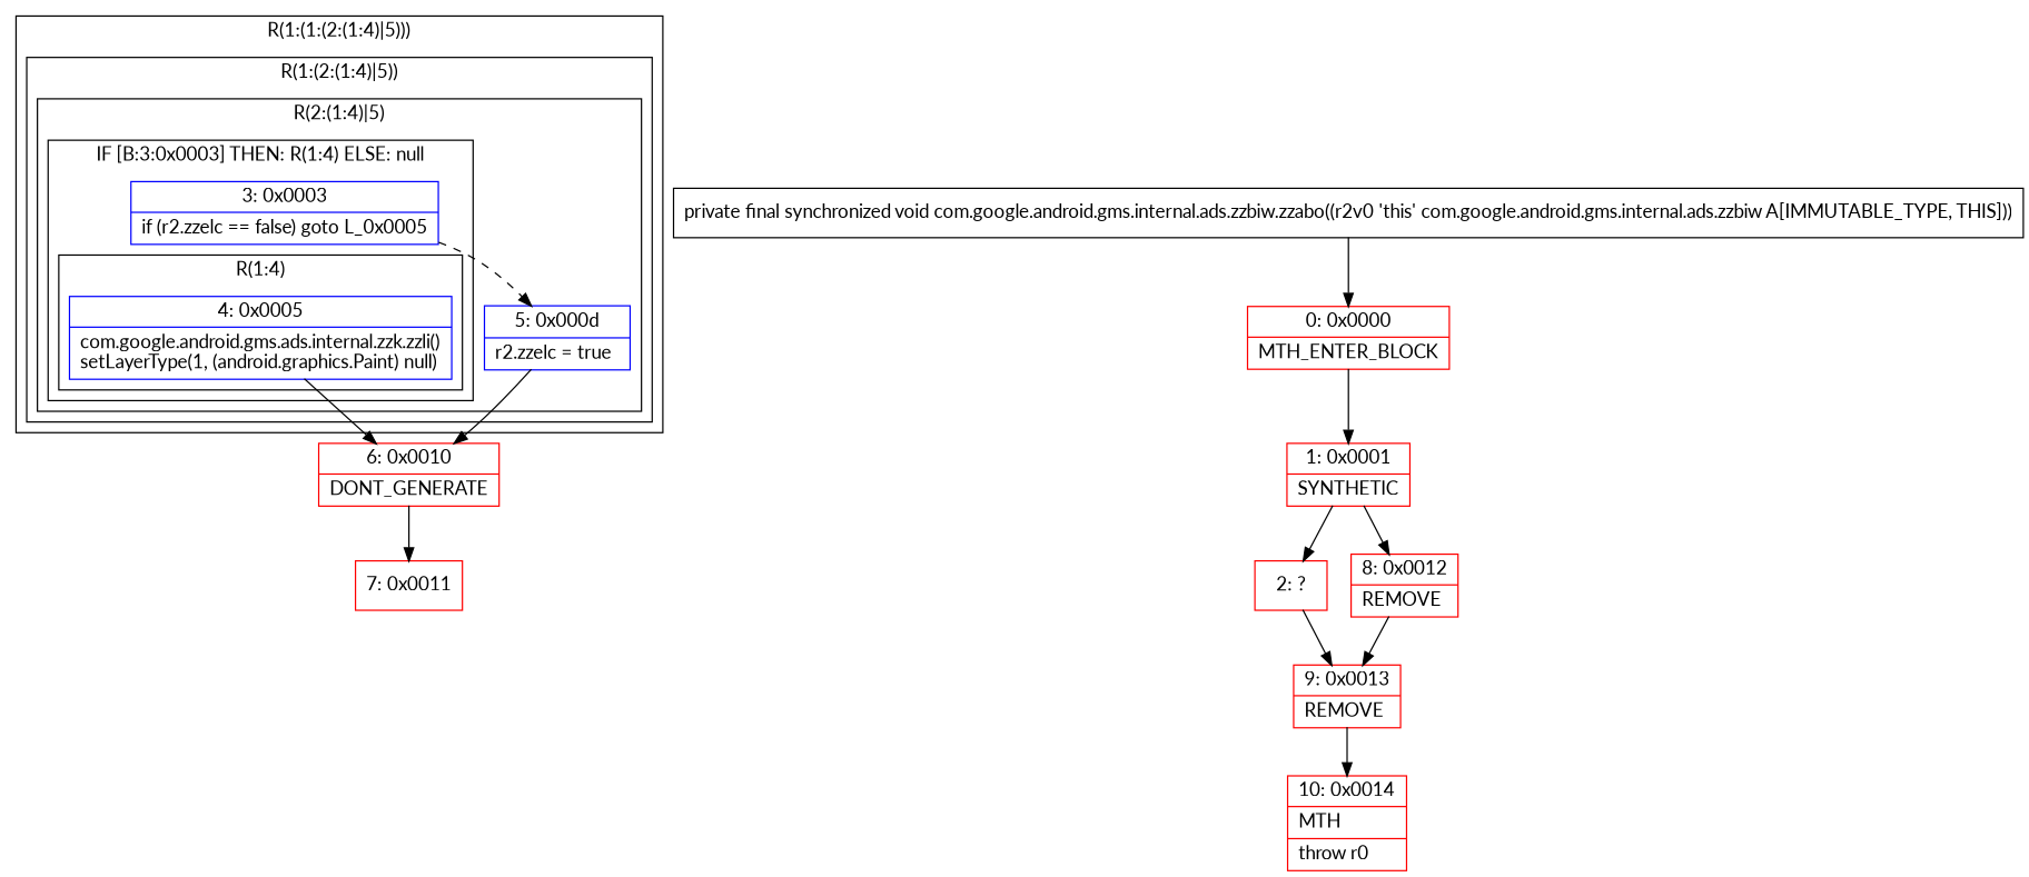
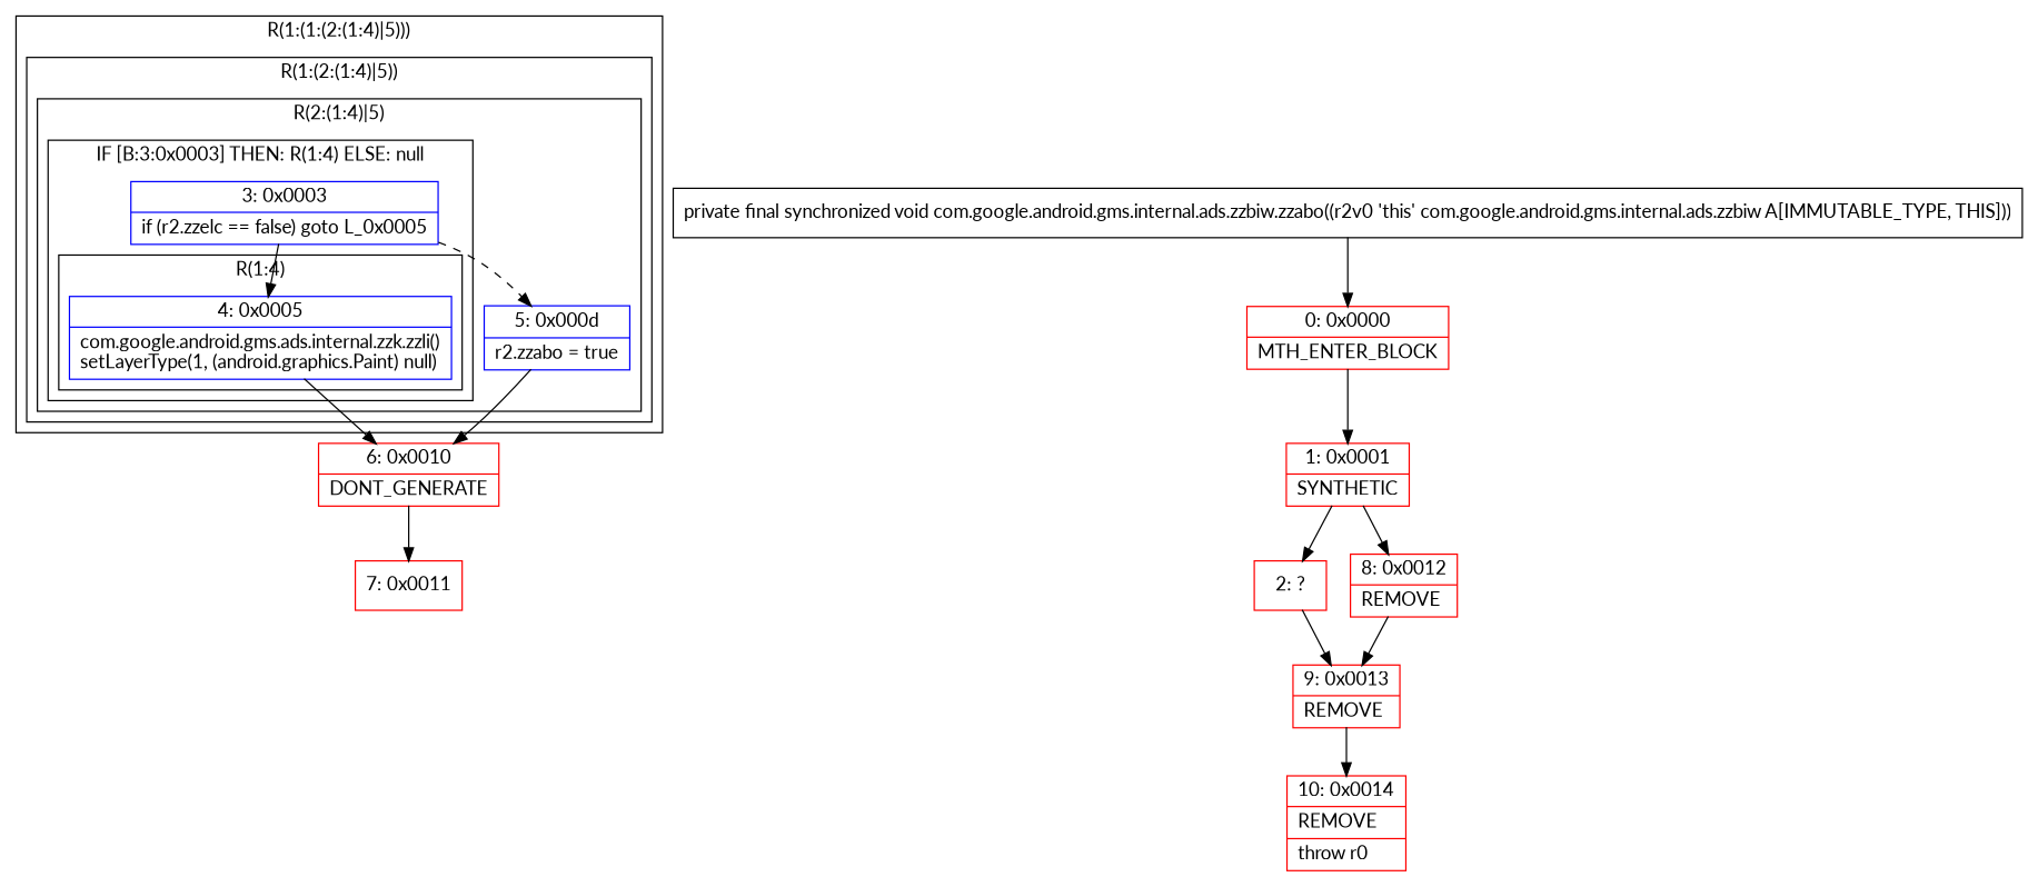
  digraph {
    fontname=Lato
    node [color=red fontname=Lato shape=record]
    edge [fontname=Lato]
    n1 [color=blue label="{4\:\ 0x0005|com.google.android.gms.ads.internal.zzk.zzli()\lsetLayerType(1, (android.graphics.Paint) null)\l}"]
    n2 [color=blue label="{3\:\ 0x0003|if (r2.zzelc == false) goto L_0x0005\l}"]
-   n3 [color=blue label="{5\:\ 0x000d|r2.zzelc = true\l}"]
+   n3 [color=blue label="{5\:\ 0x000d|r2.zzabo = true\l}"]
    n4 [label="{6\:\ 0x0010|DONT_GENERATE\l}"]
    n5 [label="{7\:\ 0x0011}"]
    n6 [label="{0\:\ 0x0000|MTH_ENTER_BLOCK\l}"]
    n7 [label="{1\:\ 0x0001|SYNTHETIC\l}"]
    n8 [label="{2\:\ ?}"]
    n9 [label="{8\:\ 0x0012|REMOVE\l}"]
    n10 [label="{9\:\ 0x0013|REMOVE\l}"]
-   n11 [label="{10\:\ 0x0014|MTH\l|throw r0\l}"]
+   n11 [label="{10\:\ 0x0014|REMOVE\l|throw r0\l}"]
    n12 [label="{private final synchronized void com.google.android.gms.internal.ads.zzbiw.zzabo((r2v0 'this' com.google.android.gms.internal.ads.zzbiw A[IMMUTABLE_TYPE, THIS])) }" color=""]
    subgraph cluster_1 {
      label="R(1:(1:(2:(1:4)|5)))"
      subgraph cluster_2 {
        label="R(1:(2:(1:4)|5))"
        subgraph cluster_3 {
          label="R(2:(1:4)|5)"
          n3
          subgraph cluster_4 {
            label="IF [B:3:0x0003] THEN: R(1:4) ELSE: null"
            n2
            subgraph cluster_5 {
              label="R(1:4)"
              n1
            }
          }
        }
      }
    }
    n1 -> n4
+   n2 -> n1
    n2 -> n3 [style=dashed]
    n3 -> n4
    n4 -> n5
    n6 -> n7
    n7 -> n8
    n7 -> n9
    n8 -> n10
    n9 -> n10
    n10 -> n11
    n12 -> n6
  }
